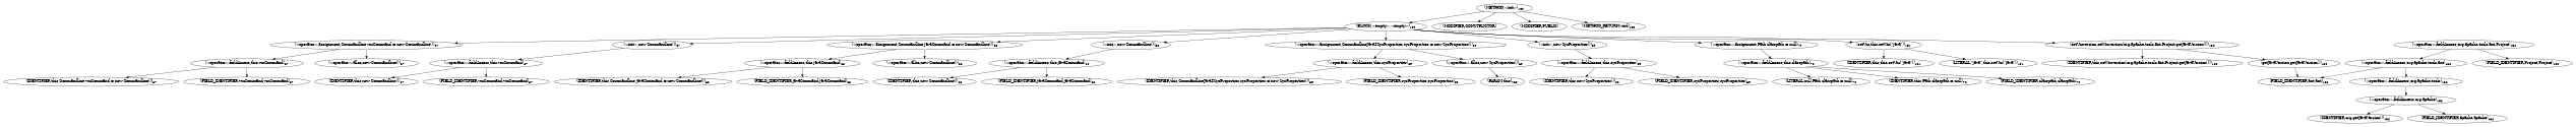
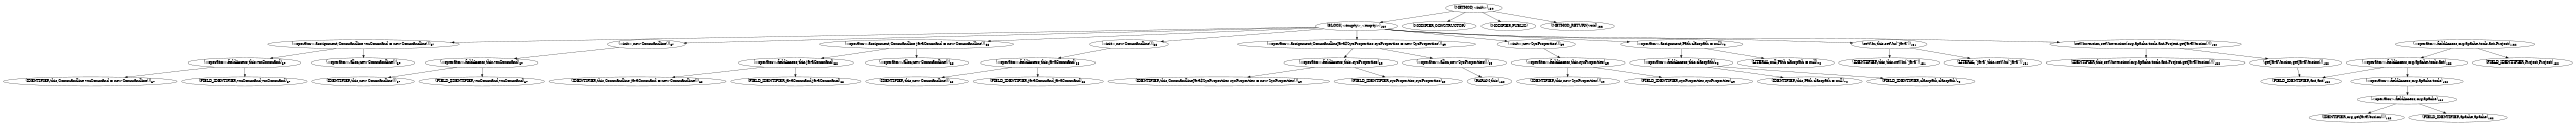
  digraph {
    n1 [label=<(METHOD,&lt;init&gt;)<SUB>130</SUB>>]
    n2 [label=<(BLOCK,&lt;empty&gt;,&lt;empty&gt;)<SUB>130</SUB>>]
    n3 [label=<(MODIFIER,CONSTRUCTOR)>]
    n4 [label=<(MODIFIER,PUBLIC)>]
    n5 [label=<(METHOD_RETURN,void)<SUB>133</SUB>>]
-   n6 [label=<(PARAM,this)<SUB>730</SUB>>]
+   n6 [label=<(PARAM,this)<SUB>130</SUB>>]
    n7 [label=<(&lt;operator&gt;.assignment,Commandline vmCommand = new Commandline())<SUB>67</SUB>>]
    n8 [label=<(&lt;init&gt;,new Commandline())<SUB>67</SUB>>]
    n9 [label=<(&lt;operator&gt;.assignment,Commandline javaCommand = new Commandline())<SUB>68</SUB>>]
    n10 [label=<(&lt;init&gt;,new Commandline())<SUB>68</SUB>>]
    n11 [label=<(&lt;operator&gt;.assignment,CommandlineJava$SysProperties sysProperties = new SysProperties())<SUB>69</SUB>>]
    n12 [label=<(&lt;init&gt;,new SysProperties())<SUB>69</SUB>>]
    n13 [label=<(&lt;operator&gt;.assignment,Path classpath = null)<SUB>70</SUB>>]
    n14 [label=<(setVm,this.setVm(&quot;java&quot;))<SUB>131</SUB>>]
    n15 [label=<(setVmversion,setVmversion(org.apache.tools.ant.Project.getJavaVersion()))<SUB>132</SUB>>]
    n16 [label=<(&lt;operator&gt;.fieldAccess,this.vmCommand)<SUB>67</SUB>>]
    n17 [label=<(&lt;operator&gt;.alloc,new Commandline())<SUB>67</SUB>>]
    n18 [label=<(&lt;operator&gt;.fieldAccess,this.vmCommand)<SUB>67</SUB>>]
    n19 [label=<(&lt;operator&gt;.fieldAccess,this.javaCommand)<SUB>68</SUB>>]
    n20 [label=<(&lt;operator&gt;.alloc,new Commandline())<SUB>68</SUB>>]
    n21 [label=<(&lt;operator&gt;.fieldAccess,this.javaCommand)<SUB>68</SUB>>]
    n22 [label=<(&lt;operator&gt;.fieldAccess,this.sysProperties)<SUB>69</SUB>>]
    n23 [label=<(&lt;operator&gt;.alloc,new SysProperties())<SUB>69</SUB>>]
    n24 [label=<(&lt;operator&gt;.fieldAccess,this.sysProperties)<SUB>69</SUB>>]
    n25 [label=<(&lt;operator&gt;.fieldAccess,this.classpath)<SUB>70</SUB>>]
    n26 [label=<(LITERAL,null,Path classpath = null)<SUB>70</SUB>>]
    n27 [label=<(IDENTIFIER,this,this.setVm(&quot;java&quot;))<SUB>131</SUB>>]
    n28 [label=<(LITERAL,&quot;java&quot;,this.setVm(&quot;java&quot;))<SUB>131</SUB>>]
    n29 [label=<(IDENTIFIER,this,setVmversion(org.apache.tools.ant.Project.getJavaVersion()))<SUB>132</SUB>>]
    n30 [label=<(getJavaVersion,getJavaVersion())<SUB>132</SUB>>]
    n31 [label=<(IDENTIFIER,this,Commandline vmCommand = new Commandline())<SUB>67</SUB>>]
    n32 [label=<(FIELD_IDENTIFIER,vmCommand,vmCommand)<SUB>67</SUB>>]
    n33 [label=<(IDENTIFIER,this,new Commandline())<SUB>67</SUB>>]
    n34 [label=<(FIELD_IDENTIFIER,vmCommand,vmCommand)<SUB>67</SUB>>]
    n35 [label=<(IDENTIFIER,this,Commandline javaCommand = new Commandline())<SUB>68</SUB>>]
    n36 [label=<(FIELD_IDENTIFIER,javaCommand,javaCommand)<SUB>68</SUB>>]
    n37 [label=<(IDENTIFIER,this,new Commandline())<SUB>68</SUB>>]
    n38 [label=<(FIELD_IDENTIFIER,javaCommand,javaCommand)<SUB>68</SUB>>]
    n39 [label=<(IDENTIFIER,this,CommandlineJava$SysProperties sysProperties = new SysProperties())<SUB>69</SUB>>]
    n40 [label=<(FIELD_IDENTIFIER,sysProperties,sysProperties)<SUB>69</SUB>>]
    n41 [label=<(IDENTIFIER,this,new SysProperties())<SUB>29</SUB>>]
    n42 [label=<(FIELD_IDENTIFIER,sysProperties,sysProperties)<SUB>69</SUB>>]
    n43 [label=<(IDENTIFIER,this,Path classpath = null)<SUB>70</SUB>>]
    n44 [label=<(FIELD_IDENTIFIER,classpath,classpath)<SUB>70</SUB>>]
    n45 [label=<(FIELD_IDENTIFIER,ant,ant)<SUB>132</SUB>>]
    n46 [label=<(&lt;operator&gt;.fieldAccess,org.apache.tools.ant.Project)<SUB>132</SUB>>]
    n47 [label=<(&lt;operator&gt;.fieldAccess,org.apache.tools.ant)<SUB>132</SUB>>]
    n48 [label=<(FIELD_IDENTIFIER,Project,Project)<SUB>132</SUB>>]
    n49 [label=<(&lt;operator&gt;.fieldAccess,org.apache.tools)<SUB>132</SUB>>]
    n50 [label=<(&lt;operator&gt;.fieldAccess,org.apache)<SUB>132</SUB>>]
    n51 [label=<(IDENTIFIER,org,getJavaVersion())<SUB>132</SUB>>]
    n52 [label=<(FIELD_IDENTIFIER,apache,apache)<SUB>132</SUB>>]
    n1 -> n2
    n1 -> n3
    n1 -> n4
    n1 -> n5
    n2 -> n7
    n2 -> n8
    n2 -> n9
    n2 -> n10
    n2 -> n11
    n2 -> n12
    n2 -> n13
    n2 -> n14
    n2 -> n15
    n7 -> n16
    n7 -> n17
    n8 -> n18
    n9 -> n19
    n9 -> n20
    n10 -> n21
    n11 -> n22
    n11 -> n23
    n12 -> n24
    n13 -> n25
-   n25 -> n26
+   n13 -> n26
    n14 -> n27
    n14 -> n28
    n15 -> n29
    n15 -> n30
    n16 -> n31
    n16 -> n32
    n18 -> n33
    n18 -> n34
    n19 -> n35
    n19 -> n36
    n21 -> n37
    n21 -> n38
    n22 -> n39
    n22 -> n40
    n23 -> n6
    n24 -> n41
    n24 -> n42
    n25 -> n43
    n25 -> n44
    n30 -> n45
    n46 -> n47
    n46 -> n48
    n47 -> n45
    n47 -> n49
    n49 -> n50
    n50 -> n51
    n50 -> n52
  }
